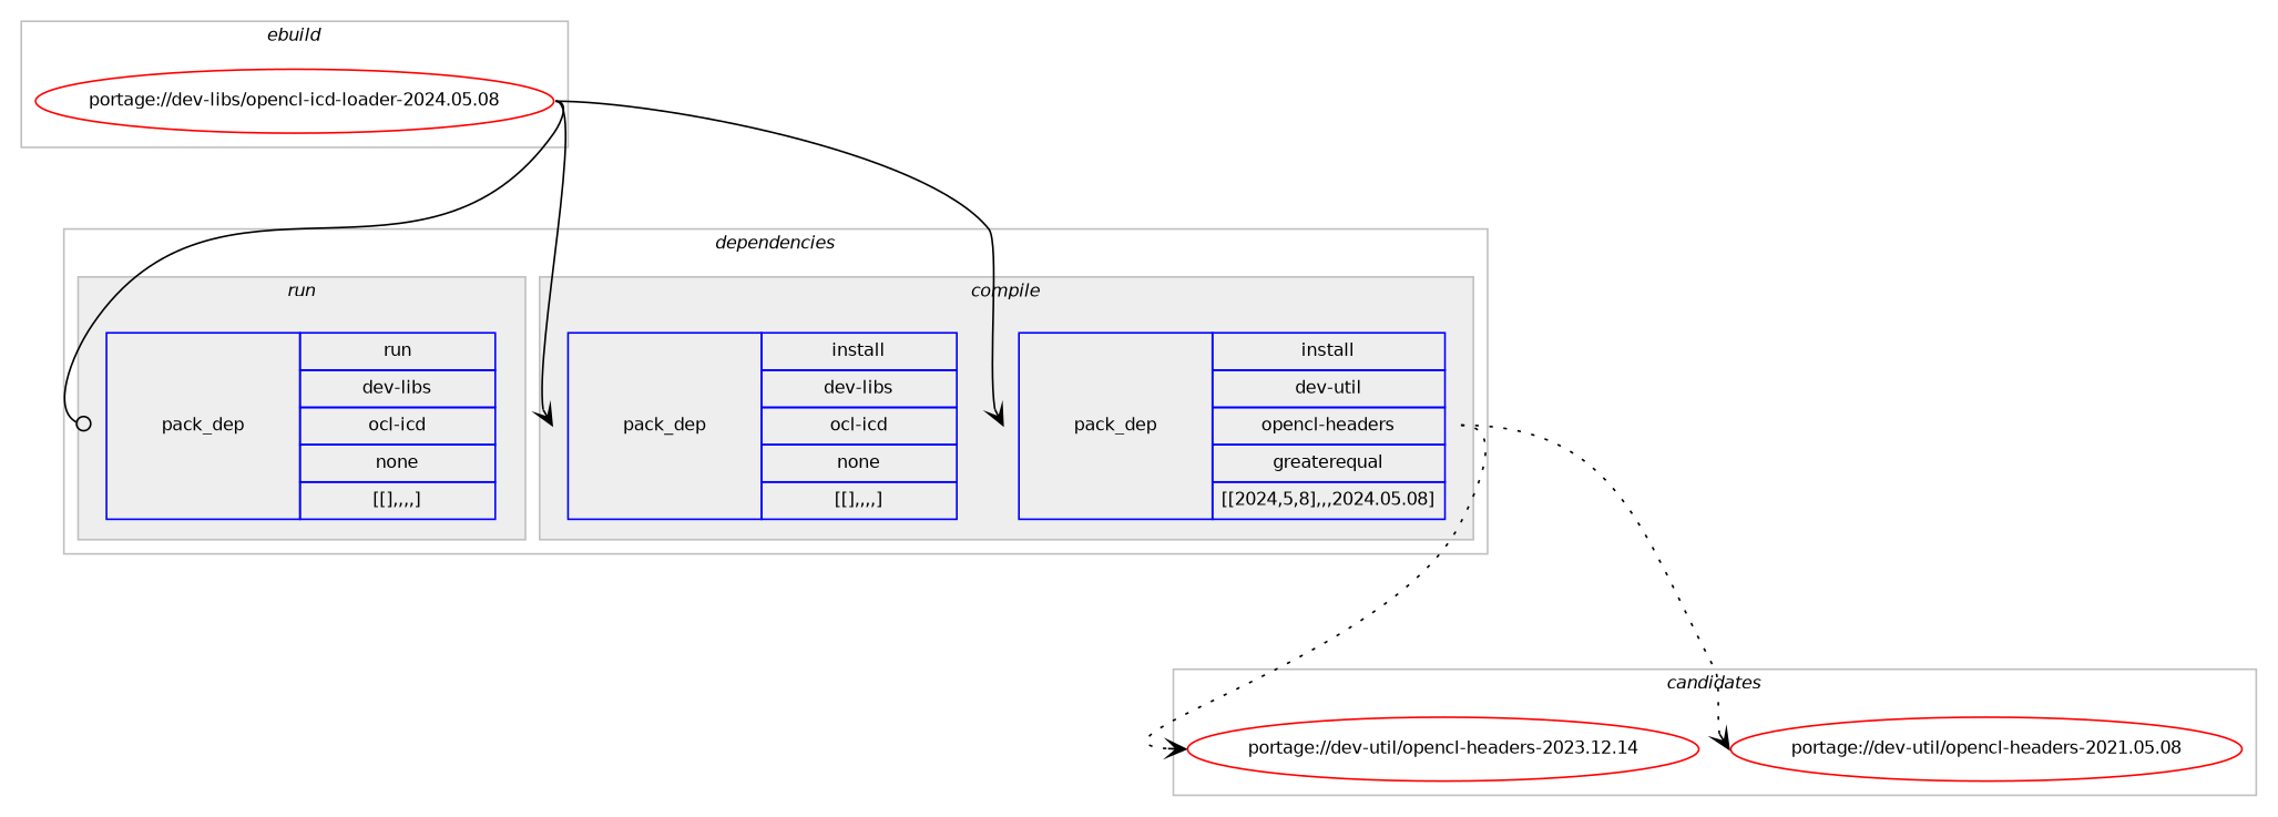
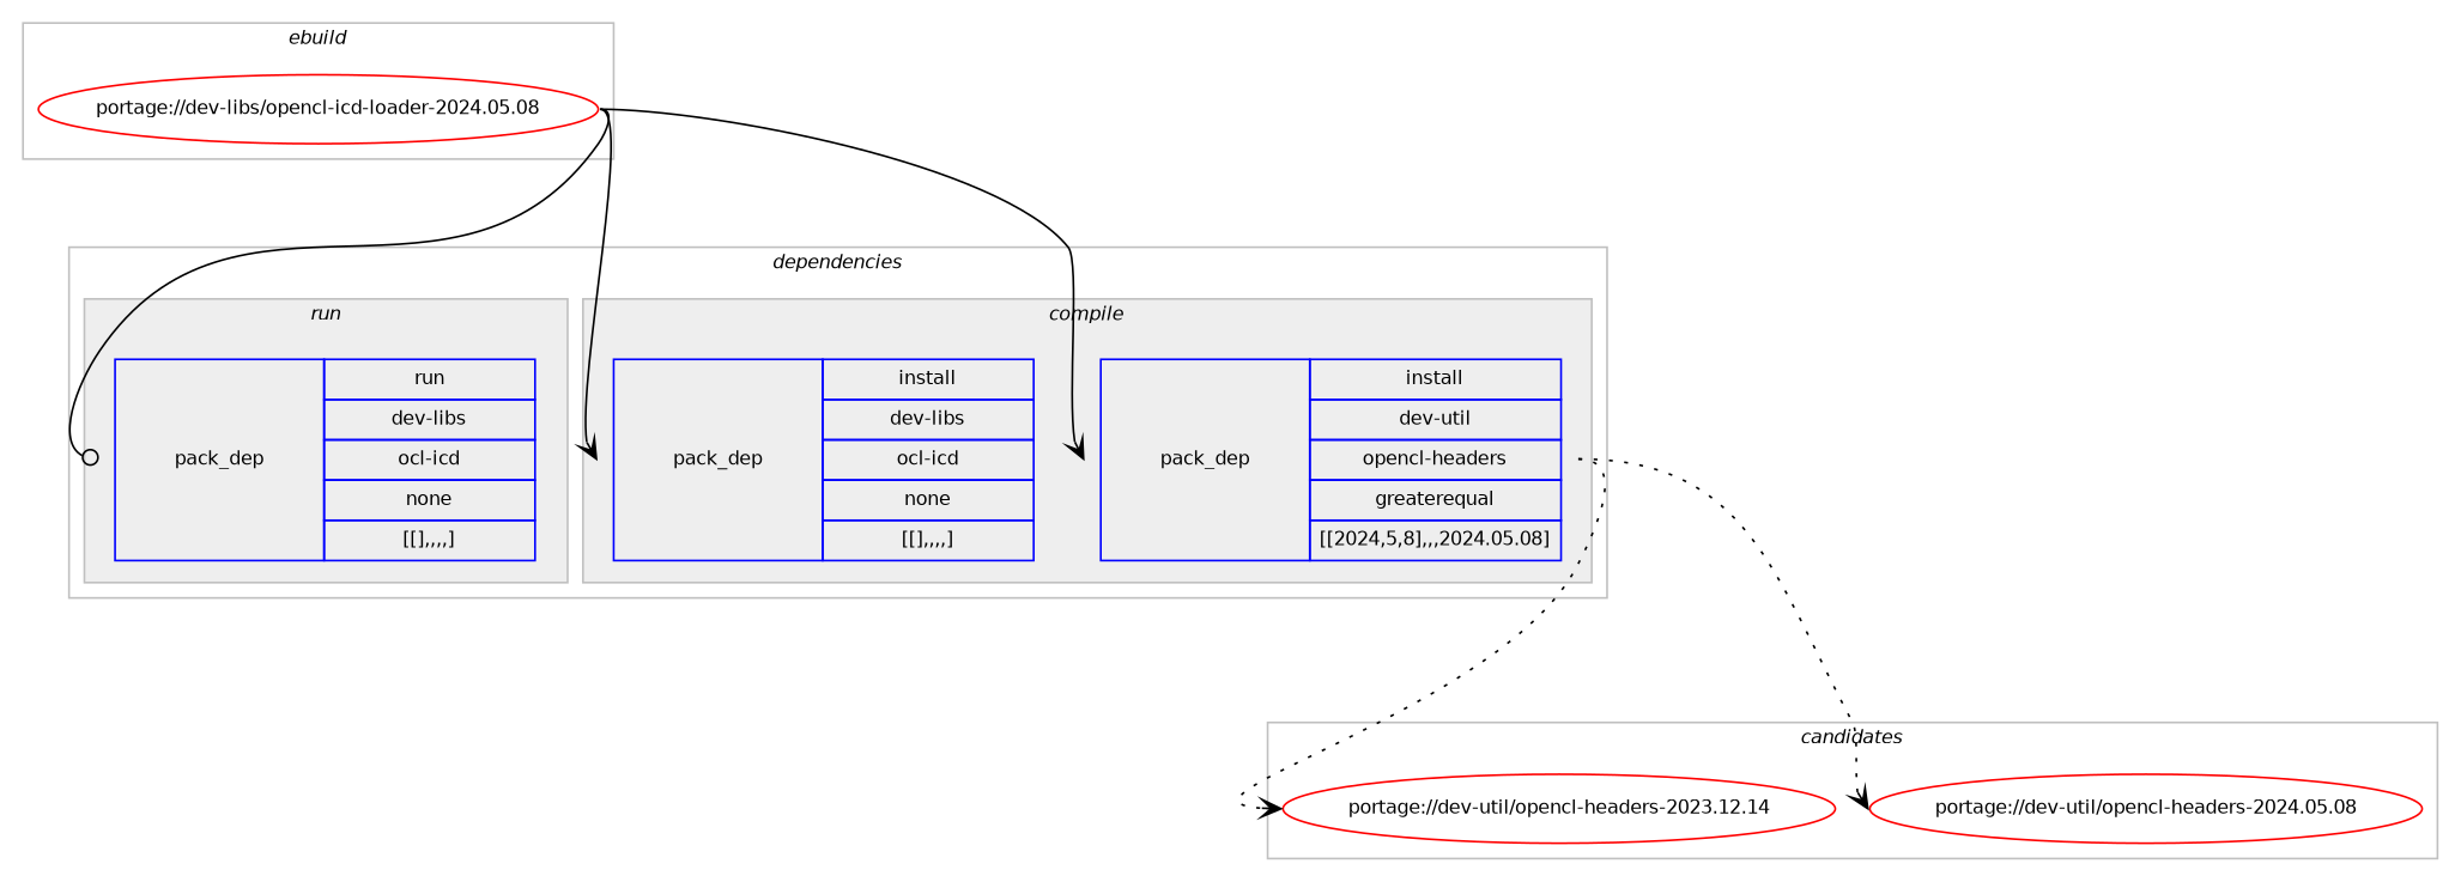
  digraph {
    compound=true
    concentrate=true
    fontname=Helvetica
    fontsize=10
    newrank=true
    rankdir=TB
    ranksep=1.5
    node [color=red fontname=Helvetica fontsize=10]
    edge [arrowhead=vee headport=w style=solid tailport=e weight=20]
    n1 [label="portage://dev-libs/opencl-icd-loader-2024.05.08" width=4]
    n2 [color=blue label=<<TABLE BORDER="0" CELLBORDER="1" CELLSPACING="0" CELLPADDING="4" WIDTH="220"><TR><TD ROWSPAN="6" CELLPADDING="30">pack_dep</TD></TR><TR><TD WIDTH="110">install</TD></TR><TR><TD>dev-util</TD></TR><TR><TD>opencl-headers</TD></TR><TR><TD>greaterequal</TD></TR><TR><TD>[[2024,5,8],,,2024.05.08]</TD></TR></TABLE>> shape=none]
    n3 [color=blue label=<<TABLE BORDER="0" CELLBORDER="1" CELLSPACING="0" CELLPADDING="4" WIDTH="220"><TR><TD ROWSPAN="6" CELLPADDING="30">pack_dep</TD></TR><TR><TD WIDTH="110">install</TD></TR><TR><TD>dev-libs</TD></TR><TR><TD>ocl-icd</TD></TR><TR><TD>none</TD></TR><TR><TD>[[],,,,]</TD></TR></TABLE>> shape=none]
    n4 [color=blue label=<<TABLE BORDER="0" CELLBORDER="1" CELLSPACING="0" CELLPADDING="4" WIDTH="220"><TR><TD ROWSPAN="6" CELLPADDING="30">pack_dep</TD></TR><TR><TD WIDTH="110">run</TD></TR><TR><TD>dev-libs</TD></TR><TR><TD>ocl-icd</TD></TR><TR><TD>none</TD></TR><TR><TD>[[],,,,]</TD></TR></TABLE>> shape=none]
-   n5 [label="portage://dev-util/opencl-headers-2021.05.08" width=4]
+   n5 [label="portage://dev-util/opencl-headers-2024.05.08" width=4]
    n6 [label="portage://dev-util/opencl-headers-2023.12.14" width=4]
    subgraph cluster_1 {
      color=gray
      label=<<i>ebuild</i>>
      n1
    }
    subgraph cluster_2 {
      color=gray
      label=<<i>dependencies</i>>
      subgraph cluster_3 {
        color=gray
        fillcolor="#eeeeee"
        label=<<i>compile</i>>
        style=filled
        subgraph sub_4 {
          color=gray
          fillcolor="#eeeeee"
          label=<<i>compile</i>>
          style=filled
          n2
        }
        subgraph sub_5 {
          color=gray
          fillcolor="#eeeeee"
          label=<<i>compile</i>>
          style=filled
          n3
        }
      }
      subgraph cluster_6 {
        color=gray
        fillcolor="#eeeeee"
        label=<<i>compile and run</i>>
        style=filled
      }
      subgraph cluster_7 {
        color=gray
        fillcolor="#eeeeee"
        label=<<i>run</i>>
        style=filled
        subgraph sub_8 {
          color=gray
          fillcolor="#eeeeee"
          label=<<i>run</i>>
          style=filled
          n4
        }
      }
    }
    subgraph cluster_9 {
      color=gray
      label=<<i>candidates</i>>
      rank=same
      subgraph sub_10 {
        color=black
        label=<<i>candidates</i>>
        nodesep=1
        rank=same
        n5
        n6
      }
      subgraph sub_11 {
        color=black
        label=<<i>candidates</i>>
        nodesep=1
        rank=same
      }
      subgraph sub_12 {
        color=black
        label=<<i>candidates</i>>
        nodesep=1
        rank=same
      }
    }
    n1 -> n2
    n1 -> n3
    n1 -> n4 [arrowhead=odot]
    n2 -> n5 [style=dotted weight=100]
    n2 -> n6 [style=dotted weight=100]
  }
